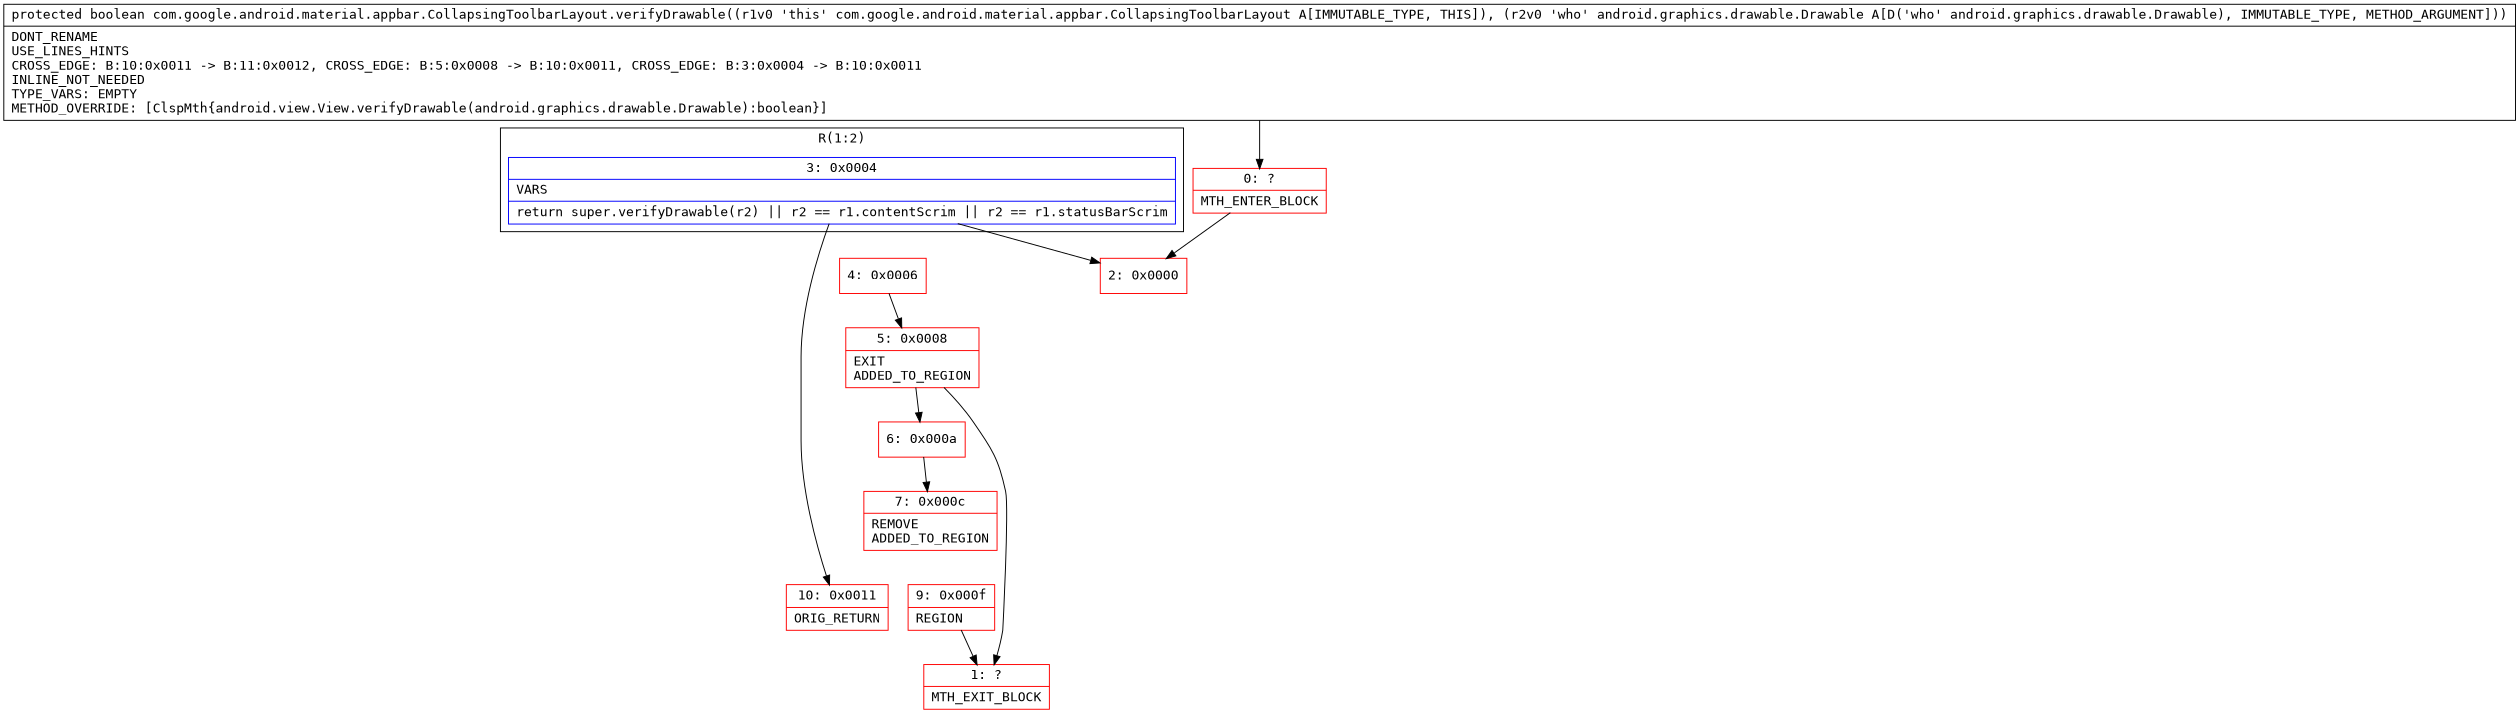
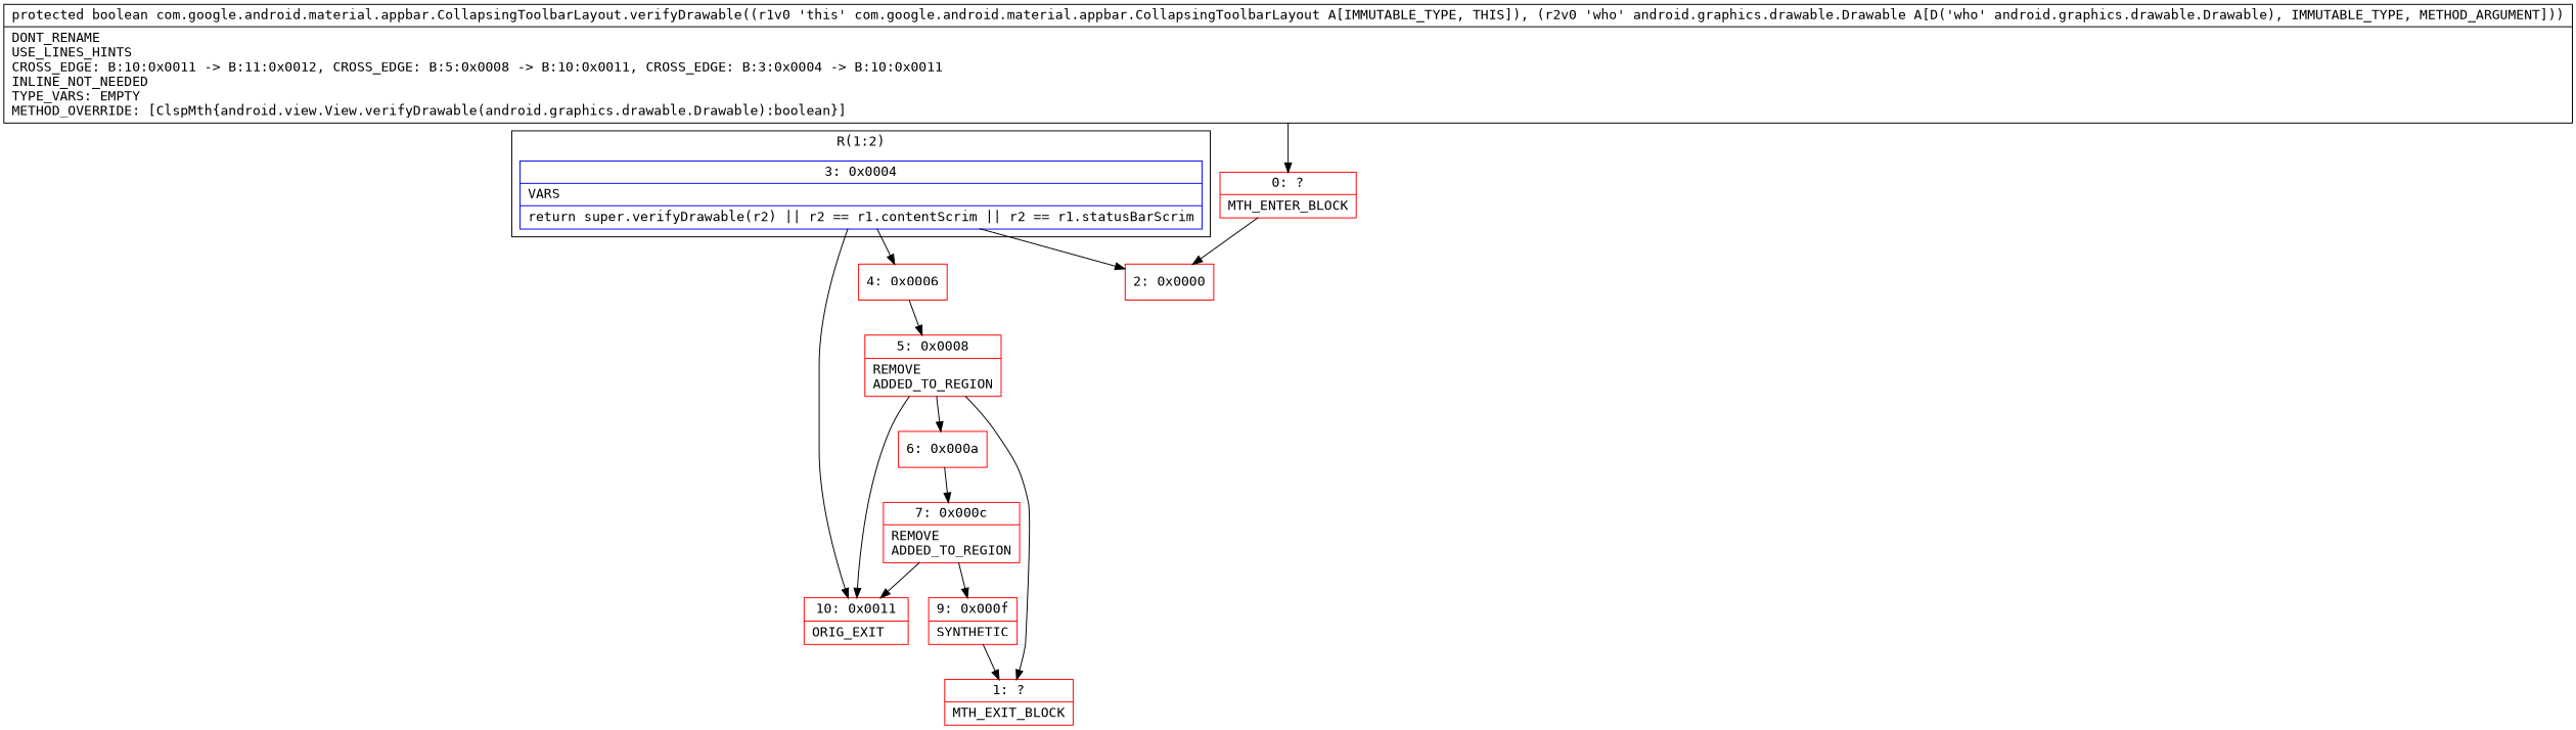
  digraph {
    fontname="DejaVu Sans Mono"
    node [color=red fontname="DejaVu Sans Mono" shape=record]
    edge [fontname="DejaVu Sans Mono"]
    n1 [color=blue label="{3\:\ 0x0004|VARS\l|return super.verifyDrawable(r2) \|\| r2 == r1.contentScrim \|\| r2 == r1.statusBarScrim\l}"]
    n2 [label="{4\:\ 0x0006}"]
-   n3 [label="{10\:\ 0x0011|ORIG_RETURN\l}"]
+   n3 [label="{10\:\ 0x0011|ORIG_EXIT\l}"]
    n4 [label="{2\:\ 0x0000}"]
-   n5 [label="{5\:\ 0x0008|EXIT\lADDED_TO_REGION\l}"]
+   n5 [label="{5\:\ 0x0008|REMOVE\lADDED_TO_REGION\l}"]
    n6 [label="{0\:\ ?|MTH_ENTER_BLOCK\l}"]
    n7 [label="{6\:\ 0x000a}"]
    n8 [label="{1\:\ ?|MTH_EXIT_BLOCK\l}"]
    n9 [label="{7\:\ 0x000c|REMOVE\lADDED_TO_REGION\l}"]
-   n10 [label="{9\:\ 0x000f|REGION\l}"]
+   n10 [label="{9\:\ 0x000f|SYNTHETIC\l}"]
    n11 [label="{protected boolean com.google.android.material.appbar.CollapsingToolbarLayout.verifyDrawable((r1v0 'this' com.google.android.material.appbar.CollapsingToolbarLayout A[IMMUTABLE_TYPE, THIS]), (r2v0 'who' android.graphics.drawable.Drawable A[D('who' android.graphics.drawable.Drawable), IMMUTABLE_TYPE, METHOD_ARGUMENT]))  | DONT_RENAME\lUSE_LINES_HINTS\lCROSS_EDGE: B:10:0x0011 \-\> B:11:0x0012, CROSS_EDGE: B:5:0x0008 \-\> B:10:0x0011, CROSS_EDGE: B:3:0x0004 \-\> B:10:0x0011\lINLINE_NOT_NEEDED\lTYPE_VARS: EMPTY\lMETHOD_OVERRIDE: [ClspMth\{android.view.View.verifyDrawable(android.graphics.drawable.Drawable):boolean\}]\l}" color=""]
    subgraph cluster_1 {
      label="R(1:2)"
      n1
    }
+   n1 -> n2
    n1 -> n3
    n1 -> n4
    n2 -> n5
+   n5 -> n3
    n5 -> n7
    n5 -> n8
    n6 -> n4
    n7 -> n9
+   n9 -> n3
+   n9 -> n10
    n10 -> n8
    n11 -> n6
  }
